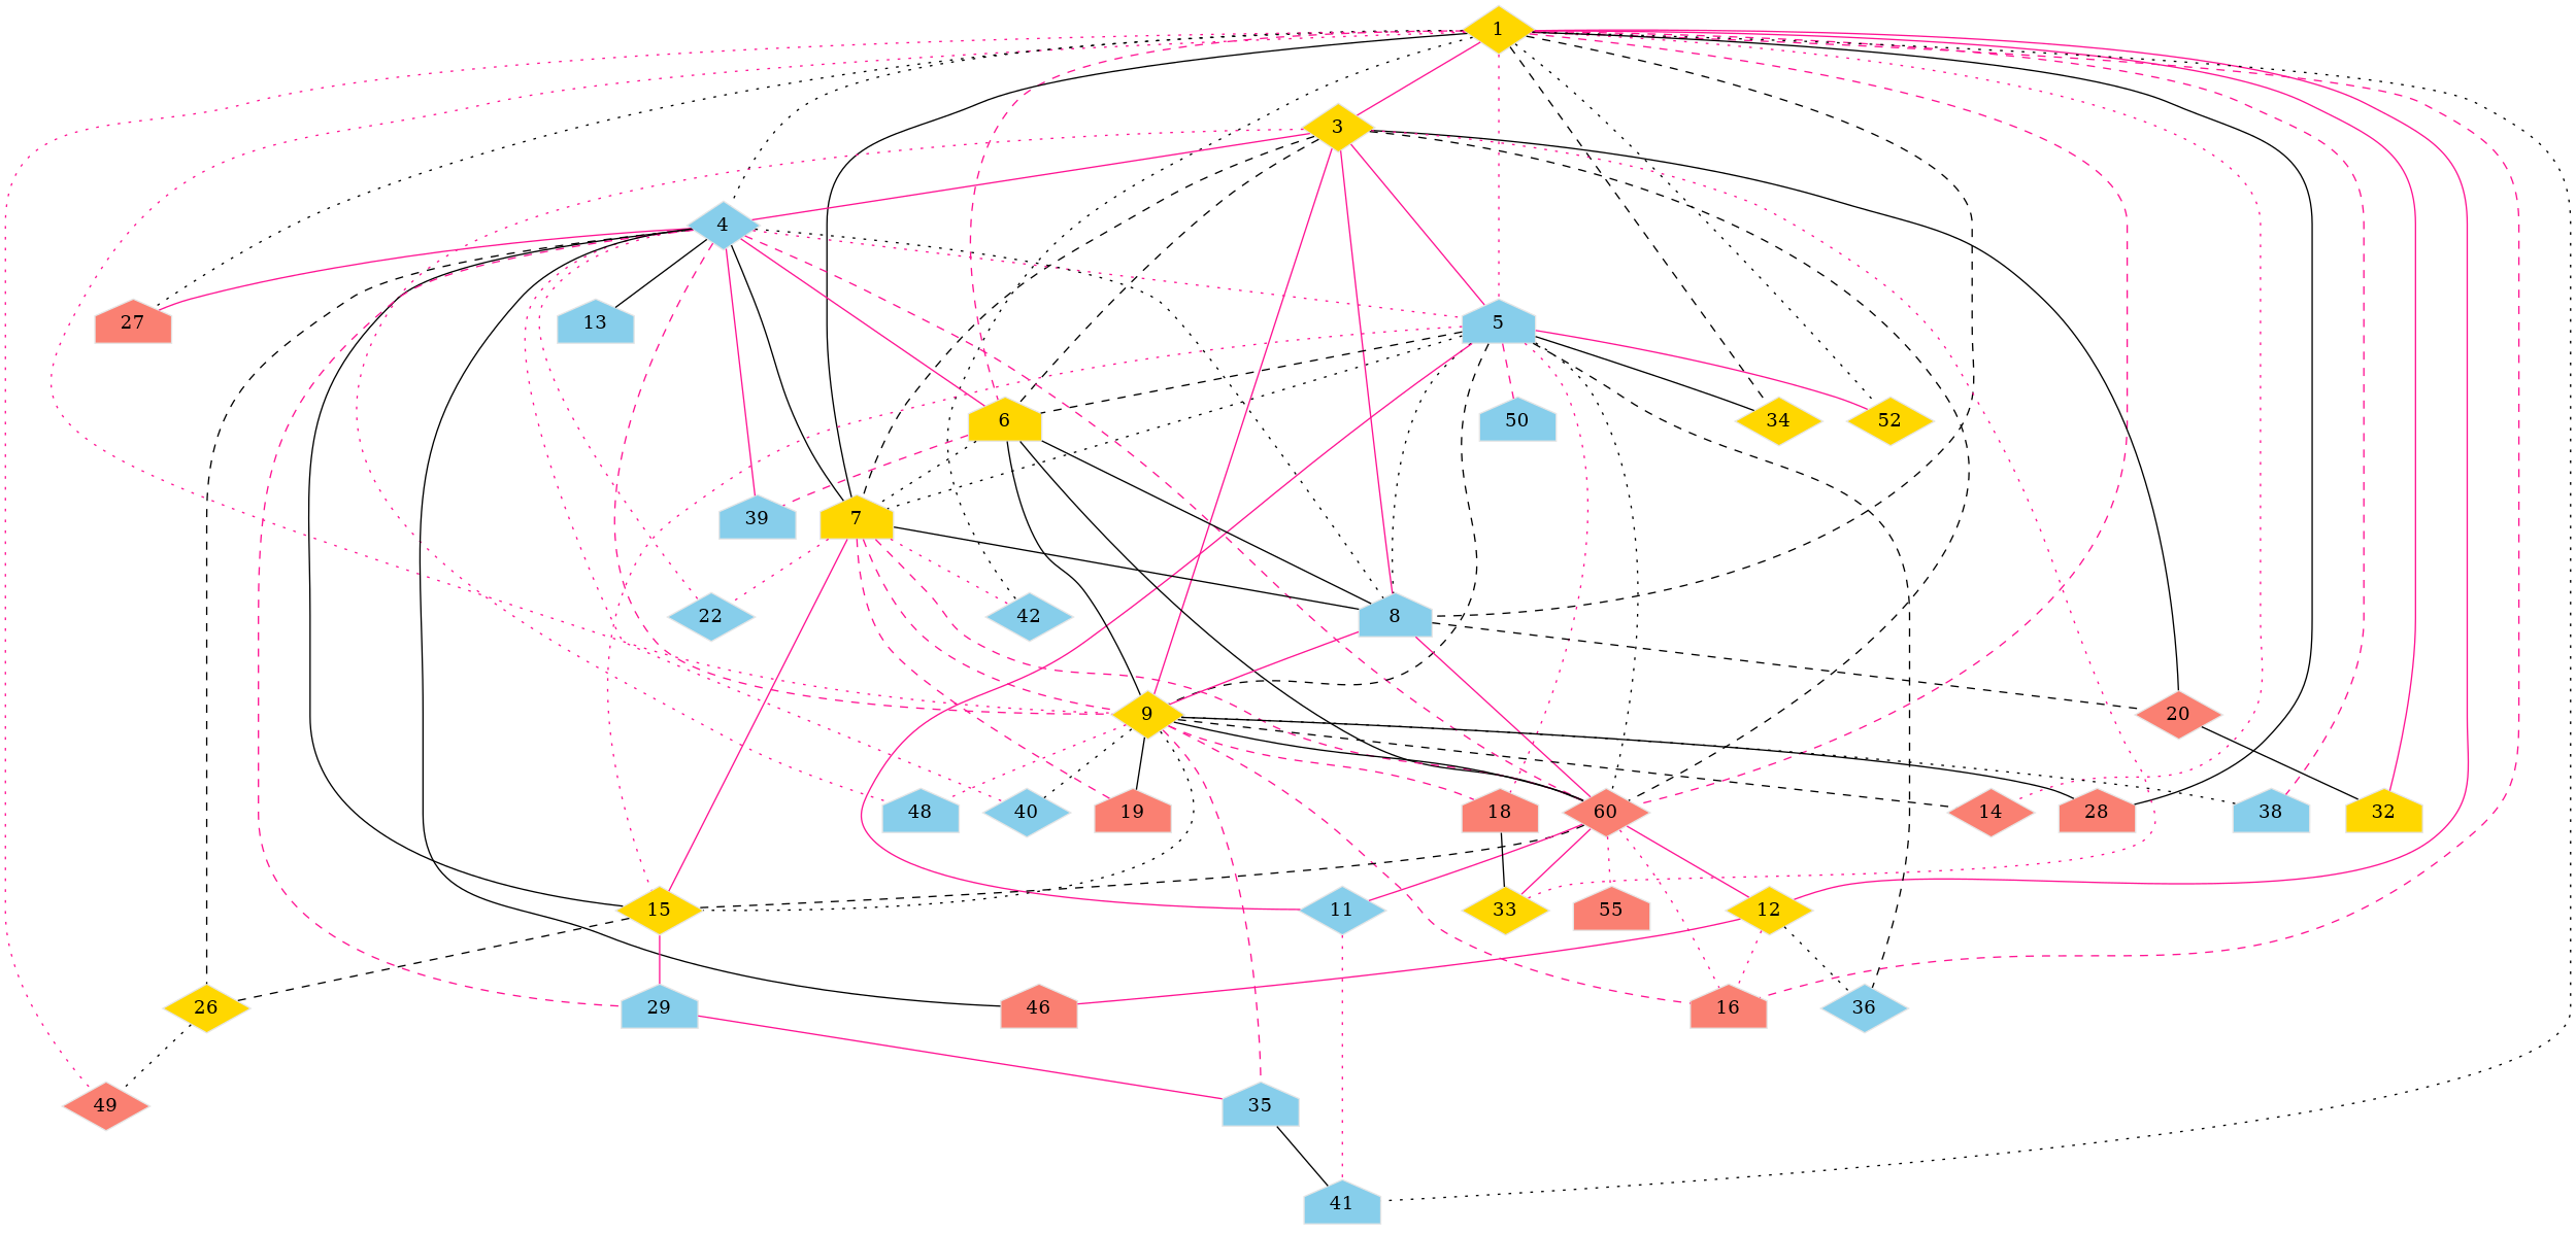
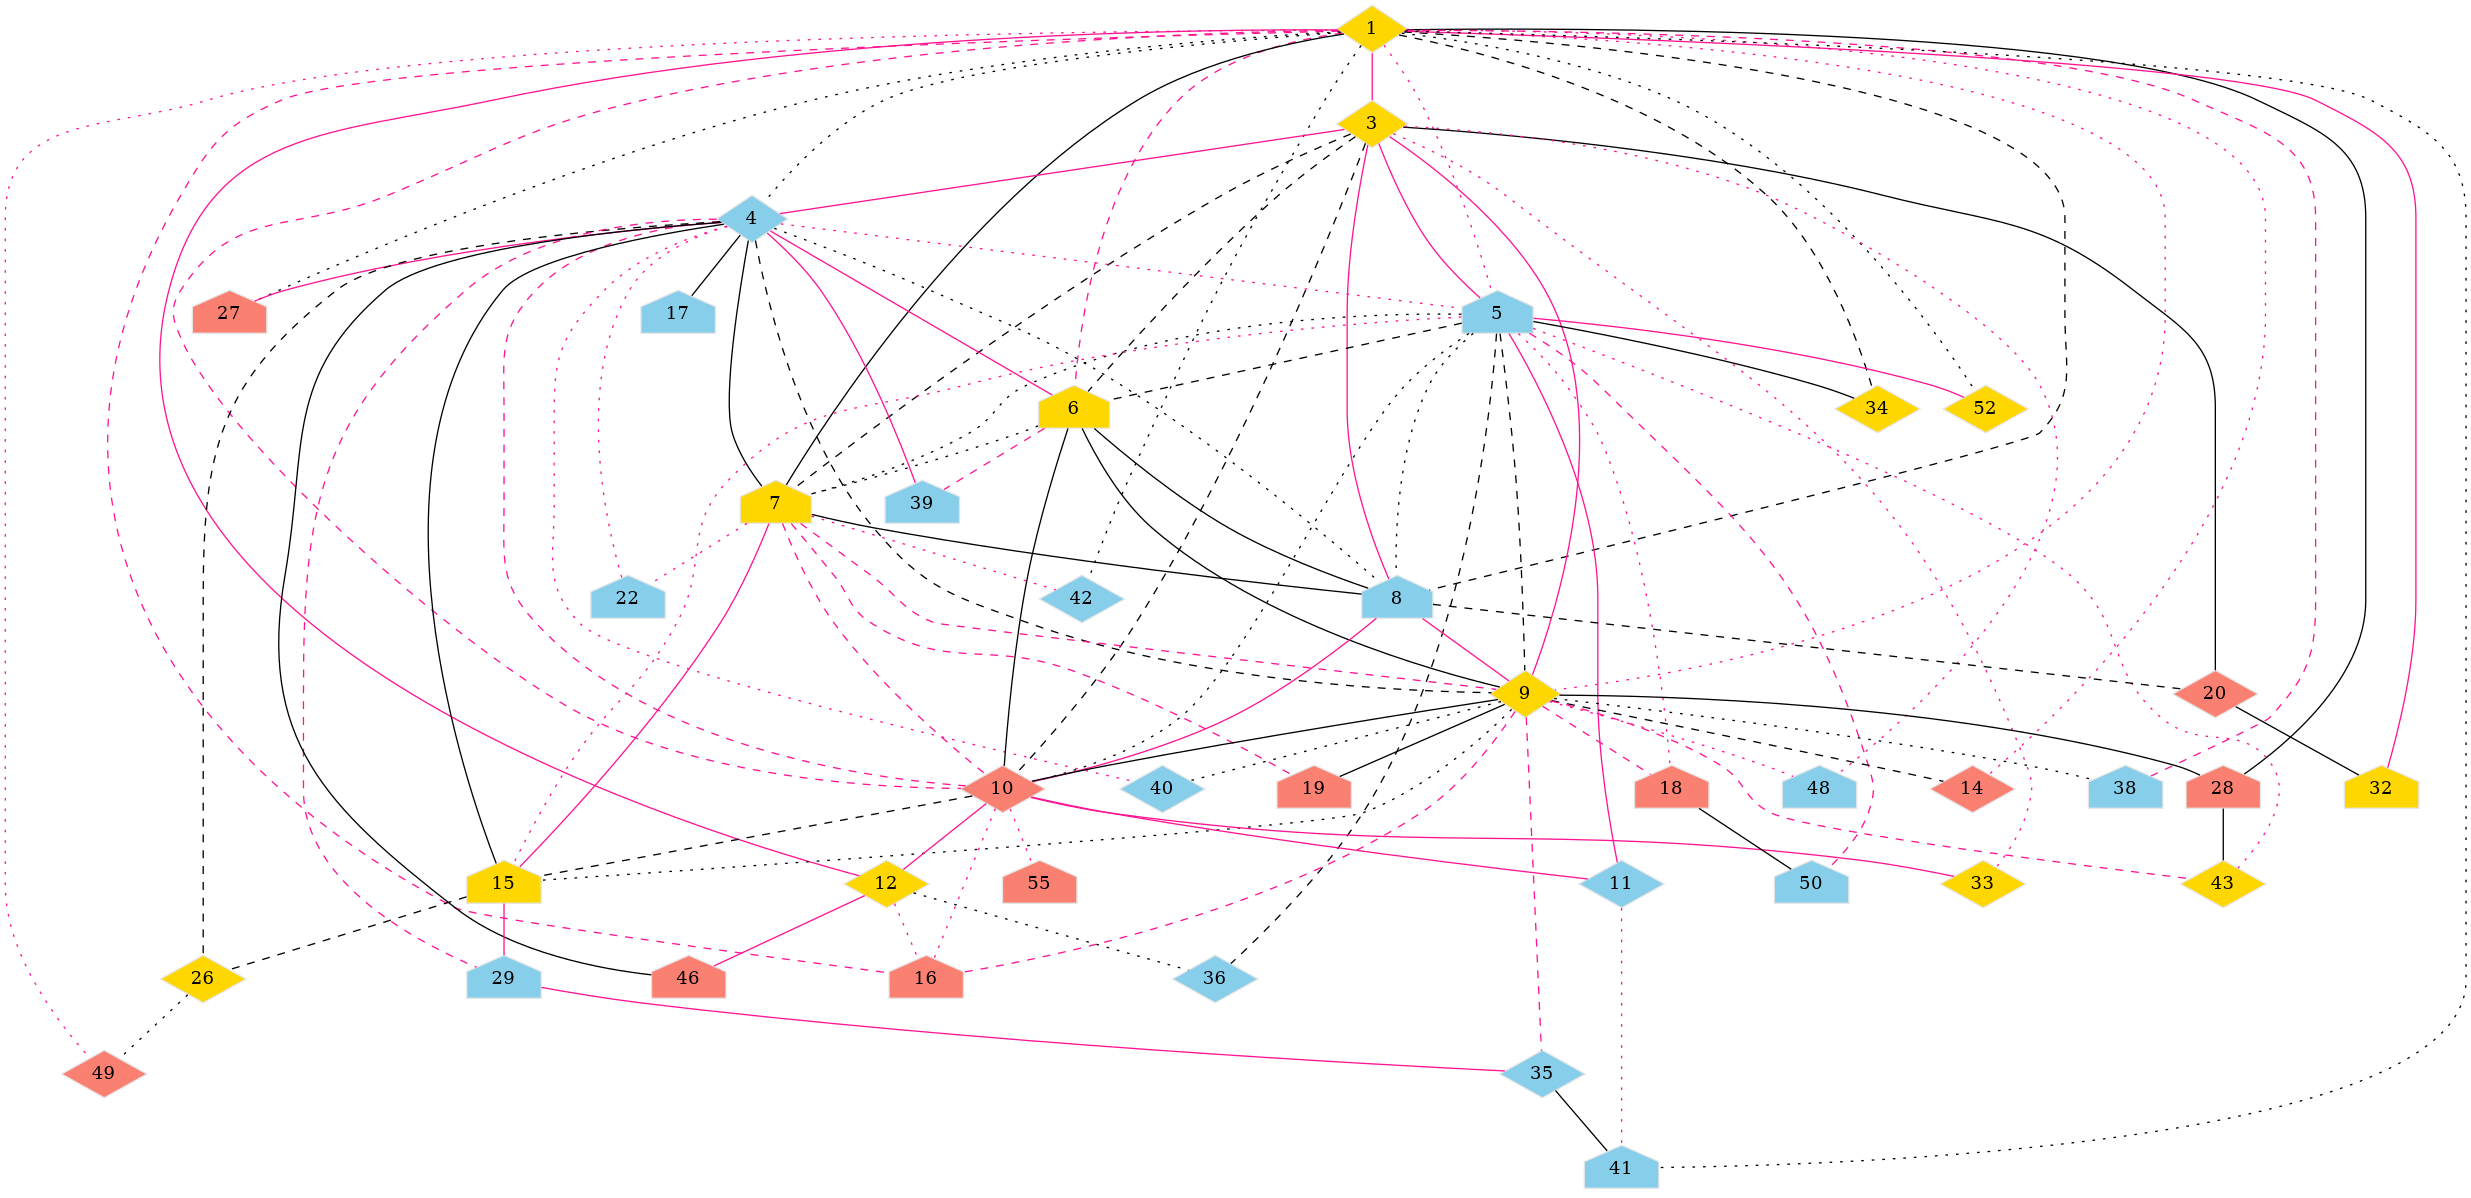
  graph {
    node [color=gray90 fillcolor=skyblue shape=diamond style=filled]
    edge [color=deeppink style=solid]
    1 [fillcolor=gold super="+2"]
    3 [fillcolor=gold super="+13"]
    4 [super="+25"]
    5 [shape=house super="+53"]
    6 [fillcolor=gold shape=house super="+30"]
    7 [fillcolor=gold shape=house super="+47"]
    8 [shape=house super="+31"]
    9 [fillcolor=gold super="+24"]
-   10 [fillcolor=salmon super="+21" label=60]
+   10 [fillcolor=salmon super="+21"]
    12 [fillcolor=gold super="+23"]
    14 [fillcolor=salmon]
    16 [fillcolor=salmon shape=house super="+54"]
    27 [fillcolor=salmon shape=house]
    28 [fillcolor=salmon shape=house]
    32 [fillcolor=gold shape=house]
    34 [fillcolor=gold]
    38 [shape=house]
    41 [shape=house super="+51"]
    42
    49 [fillcolor=salmon]
    52 [fillcolor=gold]
    20 [fillcolor=salmon]
    33 [fillcolor=gold]
    48 [shape=house]
-   15 [fillcolor=gold super="+45"]
-   17 [shape=house label=13]
-   22
+   15 [fillcolor=gold shape=house super="+45"]
+   17 [shape=house]
+   22 [shape=house]
    26 [fillcolor=gold]
    29 [shape=house]
    39 [shape=house]
    40
    46 [fillcolor=salmon shape=house]
    11
    18 [fillcolor=salmon shape=house]
    36
+   43 [fillcolor=gold super="+44"]
    50 [shape=house]
    19 [fillcolor=salmon shape=house]
-   35 [shape=house]
+   35
    55 [fillcolor=salmon shape=house]
    1 -- 3 [weight=2]
    1 -- 4 [color=black style=dotted weight=2]
    1 -- 5 [style=dotted weight=3]
    1 -- 6 [style=dashed weight=2]
    1 -- 7 [color=black weight=2]
    1 -- 8 [color=black style=dashed weight=3]
    1 -- 9 [style=dotted weight=2]
    1 -- 10 [style=dashed weight=3]
    1 -- 12
    1 -- 14 [style=dotted]
    1 -- 16 [style=dashed]
    1 -- 27 [color=black style=dotted]
    1 -- 28 [color=black]
    1 -- 32
    1 -- 34 [color=black style=dashed]
    1 -- 38 [style=dashed]
    1 -- 41 [color=black style=dotted]
    1 -- 42 [color=black style=dotted]
    1 -- 49 [style=dotted]
    1 -- 52 [color=black style=dotted]
    3 -- 4
    3 -- 5
    3 -- 6 [color=black style=dashed weight=2]
    3 -- 7 [color=black style=dashed]
    3 -- 8
    3 -- 9
    3 -- 10 [color=black style=dashed]
    3 -- 20 [color=black]
    3 -- 33 [style=dotted]
    3 -- 48 [style=dotted]
    4 -- 5 [style=dotted]
    4 -- 6 [weight=2]
    4 -- 7 [color=black]
    4 -- 8 [color=black style=dotted]
-   4 -- 9 [style=dashed]
+   4 -- 9 [color=black style=dashed]
    4 -- 10 [style=dashed]
    4 -- 27
    4 -- 15 [color=black]
    4 -- 17 [color=black]
    4 -- 22 [style=dotted]
    4 -- 26 [color=black style=dashed]
    4 -- 29 [style=dashed]
    4 -- 39
    4 -- 40 [style=dotted]
    4 -- 46 [color=black]
    5 -- 6 [color=black style=dashed]
    5 -- 7 [color=black style=dotted]
    5 -- 8 [color=black style=dotted]
    5 -- 9 [color=black style=dashed]
    5 -- 10 [color=black style=dotted]
    5 -- 34 [color=black]
    5 -- 52
    5 -- 15 [style=dotted]
    5 -- 11
    5 -- 18 [style=dotted]
    5 -- 36 [color=black style=dashed]
+   5 -- 43 [style=dotted]
    5 -- 50 [style=dashed]
    6 -- 7 [color=black style=dotted]
    6 -- 8 [color=black]
    6 -- 9 [color=black]
    6 -- 10 [color=black]
    6 -- 39 [style=dashed]
    7 -- 8 [color=black]
    7 -- 9 [style=dashed]
    7 -- 10 [style=dashed]
    7 -- 42 [style=dotted]
    7 -- 15
    7 -- 22 [style=dotted]
    7 -- 19 [style=dashed]
    8 -- 9
    8 -- 10
    8 -- 20 [color=black style=dashed]
    9 -- 10 [color=black weight=2]
    9 -- 14 [color=black style=dashed]
    9 -- 16 [style=dashed]
    9 -- 28 [color=black]
    9 -- 38 [color=black style=dotted]
    9 -- 48 [style=dotted]
    9 -- 15 [color=black style=dotted]
    9 -- 40 [color=black style=dotted]
    9 -- 18 [style=dashed]
+   9 -- 43 [style=dashed]
    9 -- 19 [color=black]
    9 -- 35 [style=dashed]
    10 -- 12
    10 -- 16 [style=dotted]
    10 -- 33
    10 -- 15 [color=black style=dashed]
    10 -- 11
    10 -- 55 [style=dotted]
    12 -- 16 [style=dotted]
    12 -- 46
    12 -- 36 [color=black style=dotted]
+   28 -- 43 [color=black]
    20 -- 32 [color=black]
    15 -- 26 [color=black style=dashed]
    15 -- 29
    26 -- 49 [color=black style=dotted]
    29 -- 35
    11 -- 41 [style=dotted]
-   18 -- 33 [color=black]
+   18 -- 50 [color=black]
    35 -- 41 [color=black]
  }
